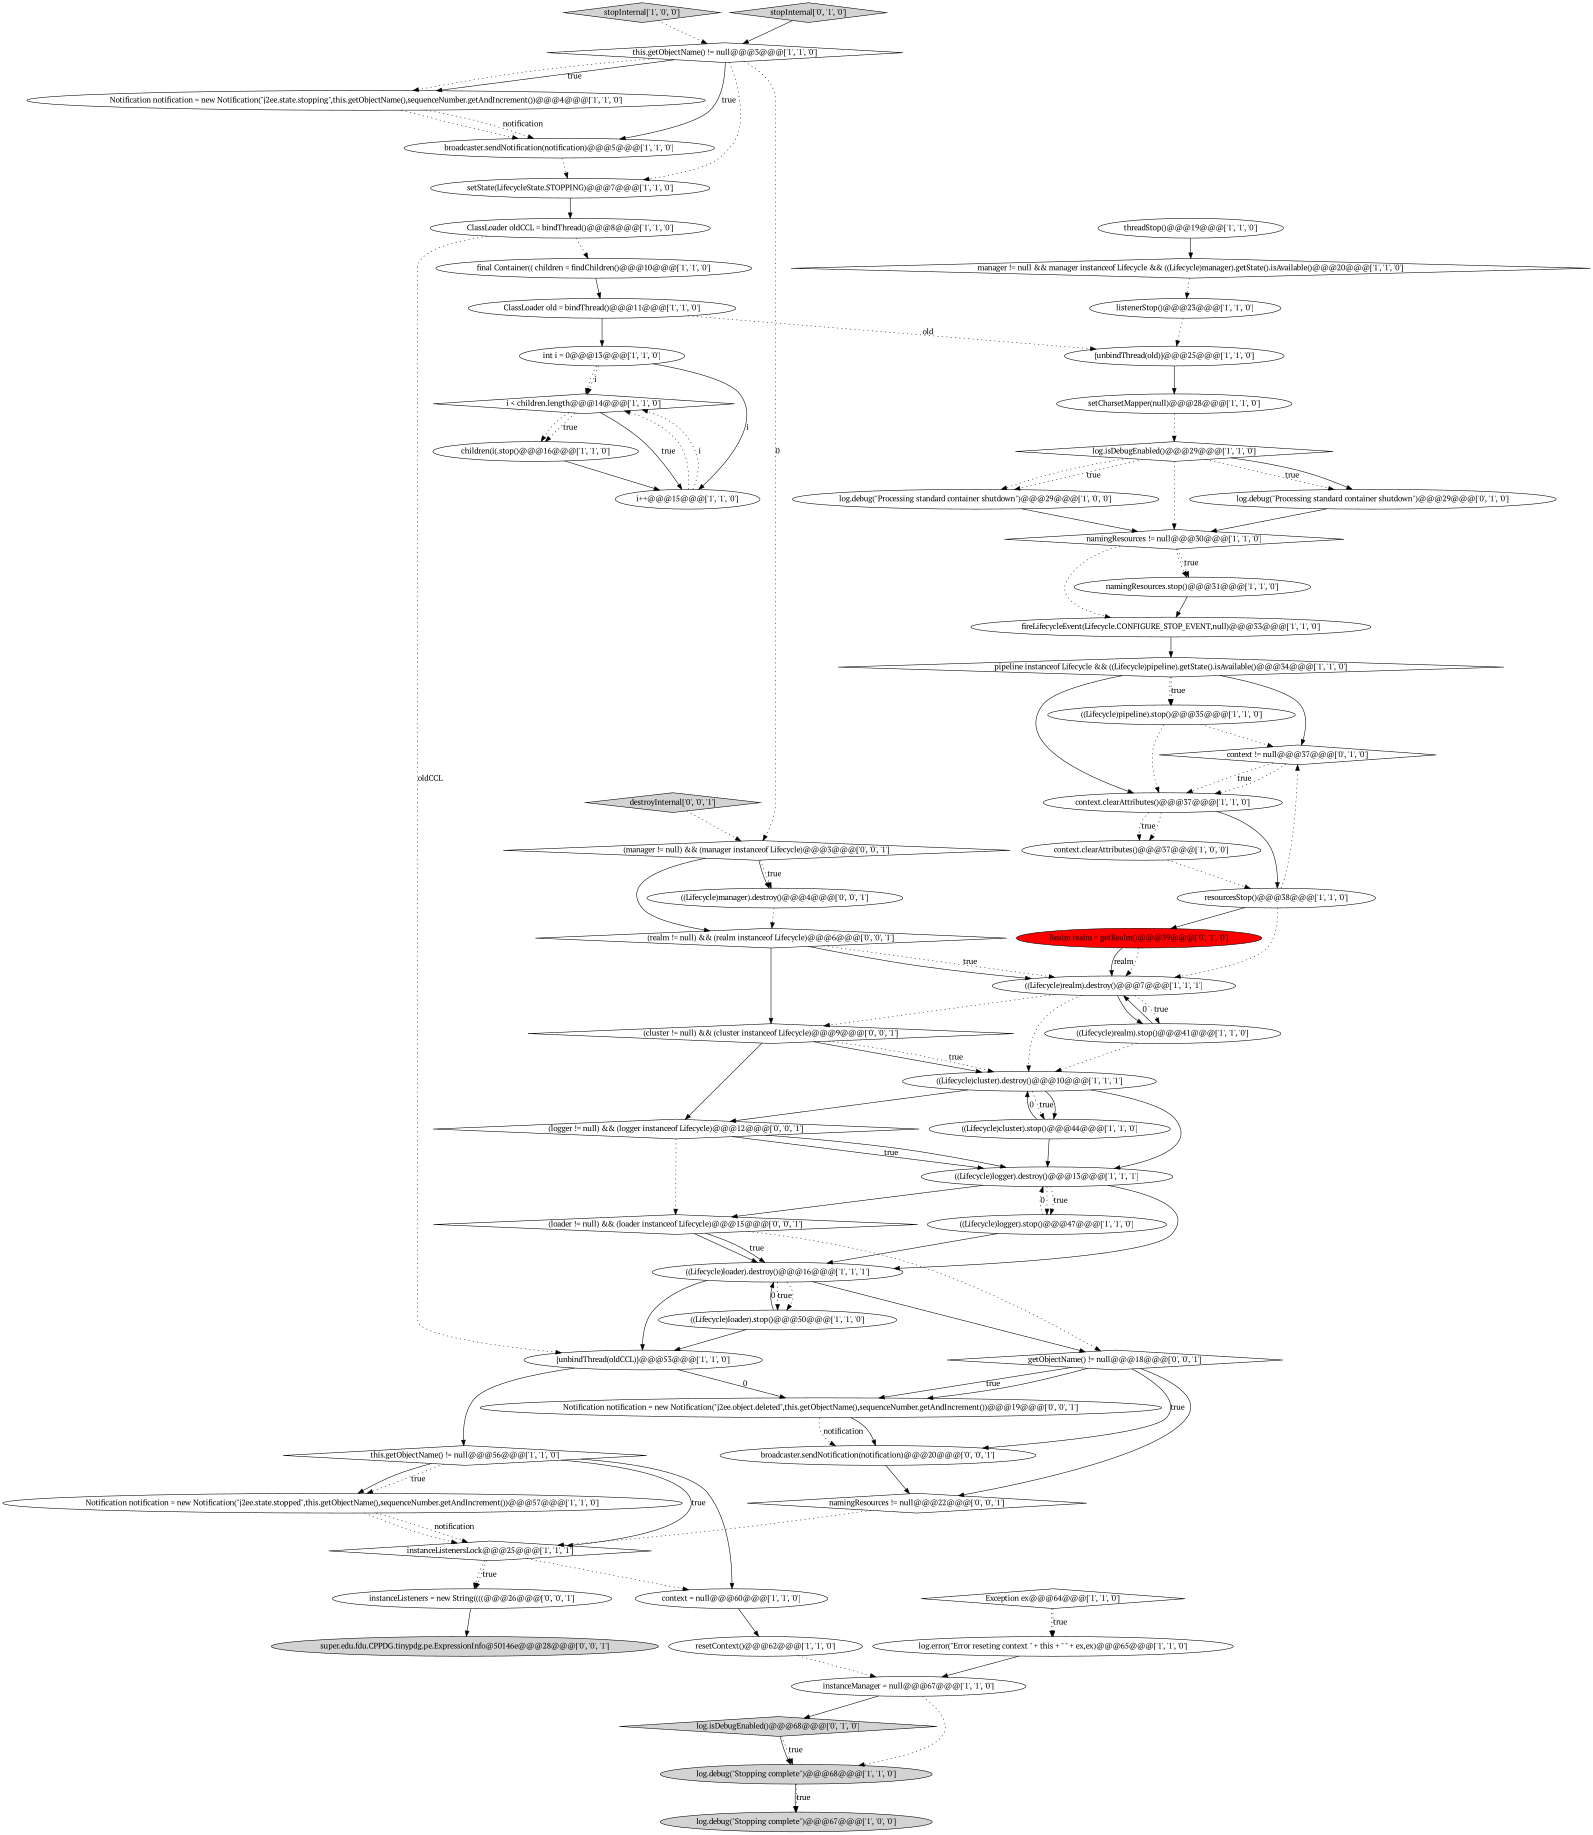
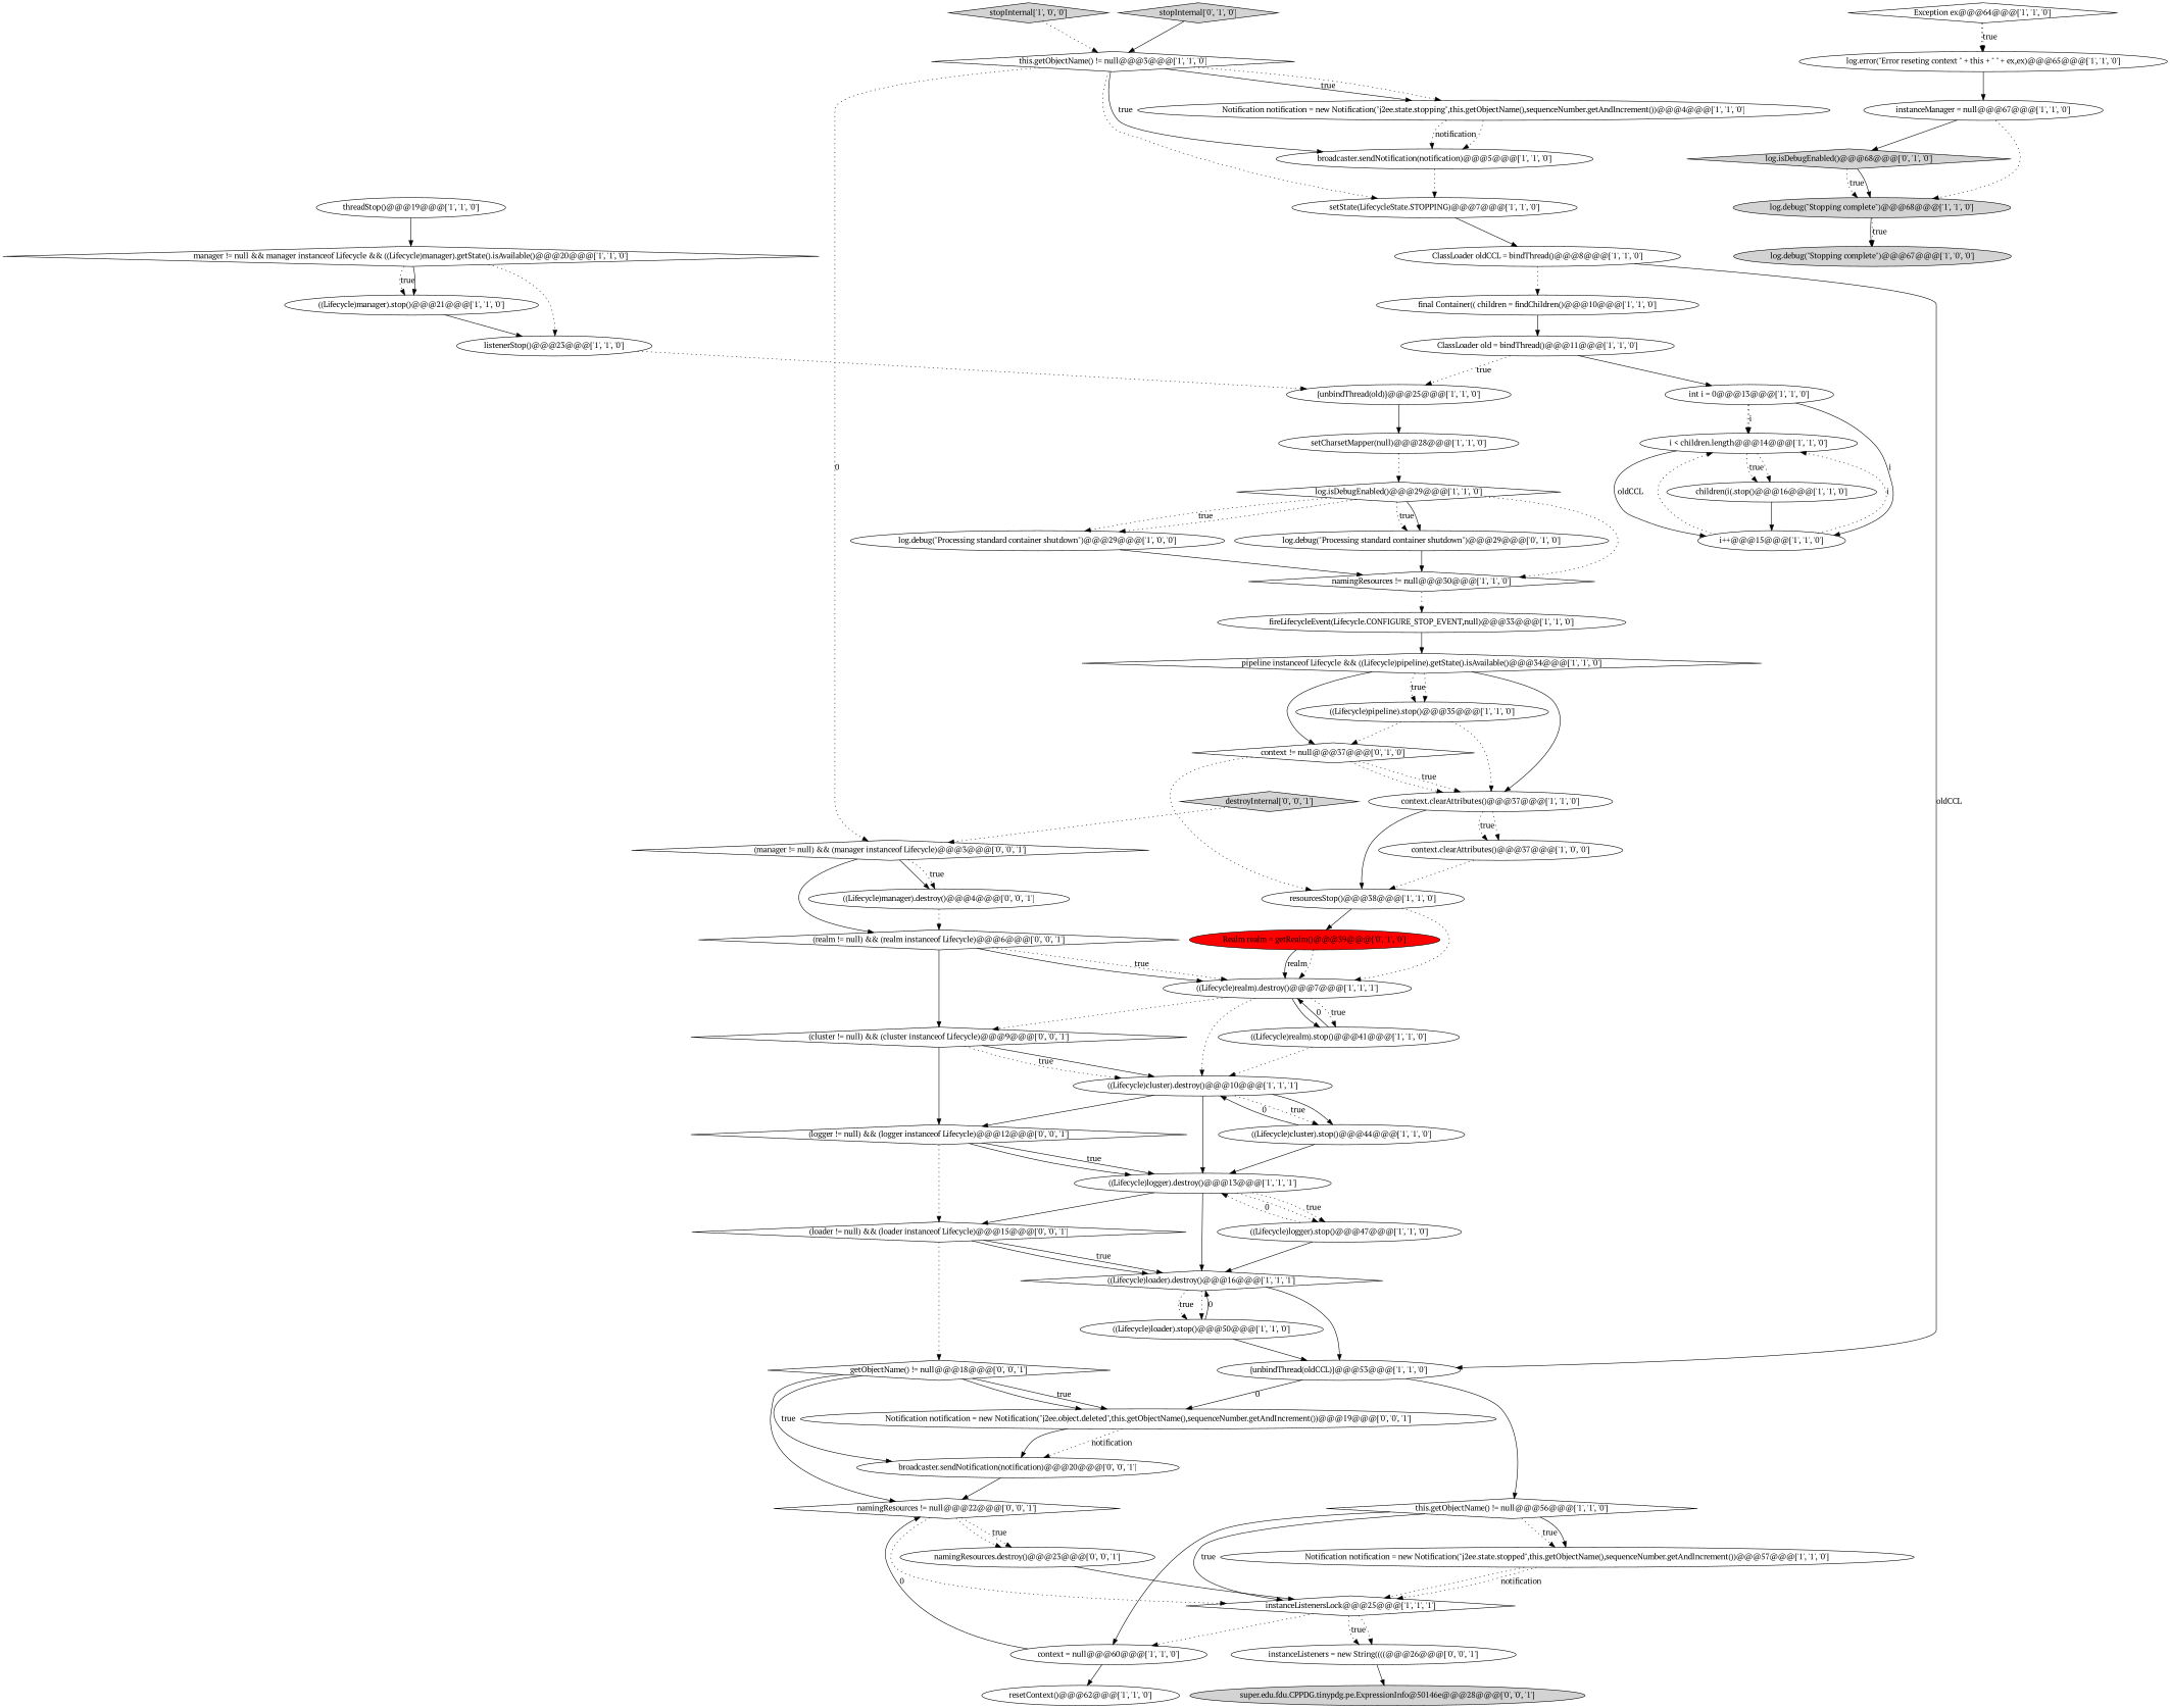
  digraph {
    fontname="PT Serif"
    node [fillcolor=white fontname="PT Serif" shape=ellipse style=filled]
    edge [fontname="PT Serif" style=dotted]
    n1 [fillcolor=red label="Realm realm = getRealm()@@@39@@@['0', '1', '0']"]
    n2 [label="((Lifecycle)realm).destroy()@@@7@@@['1', '1', '1']"]
    n3 [label="((Lifecycle)cluster).destroy()@@@10@@@['1', '1', '1']"]
    n4 [label="(cluster != null) && (cluster instanceof Lifecycle)@@@9@@@['0', '0', '1']" shape=diamond]
    n5 [label="((Lifecycle)realm).stop()@@@41@@@['1', '1', '0']"]
    n6 [label="int i = 0@@@13@@@['1', '1', '0']"]
-   n7 [label="i < children.length@@@14@@@['1', '1', '0']" shape=diamond]
+   n7 [label="i < children.length@@@14@@@['1', '1', '0']"]
    n8 [label="i++@@@15@@@['1', '1', '0']"]
    n9 [label="children(i(.stop()@@@16@@@['1', '1', '0']"]
    n10 [fillcolor=lightgray label="stopInternal['1', '0', '0']" shape=diamond]
    n11 [label="this.getObjectName() != null@@@3@@@['1', '1', '0']" shape=diamond]
    n12 [label="setState(LifecycleState.STOPPING)@@@7@@@['1', '1', '0']"]
    n13 [label="broadcaster.sendNotification(notification)@@@5@@@['1', '1', '0']"]
    n14 [label="(manager != null) && (manager instanceof Lifecycle)@@@3@@@['0', '0', '1']" shape=diamond]
    n15 [label="Notification notification = new Notification(\"j2ee.state.stopping\",this.getObjectName(),sequenceNumber.getAndIncrement())@@@4@@@['1', '1', '0']"]
    n16 [label="broadcaster.sendNotification(notification)@@@20@@@['0', '0', '1']"]
    n17 [label="namingResources != null@@@22@@@['0', '0', '1']" shape=diamond]
    n18 [label="instanceListenersLock@@@25@@@['1', '1', '1']" shape=diamond]
+   n19 [label="namingResources.destroy()@@@23@@@['0', '0', '1']"]
    n20 [label="ClassLoader oldCCL = bindThread()@@@8@@@['1', '1', '0']"]
    n21 [label="(realm != null) && (realm instanceof Lifecycle)@@@6@@@['0', '0', '1']" shape=diamond]
    n22 [label="((Lifecycle)manager).destroy()@@@4@@@['0', '0', '1']"]
    n23 [fillcolor=lightgray label="log.isDebugEnabled()@@@68@@@['0', '1', '0']" shape=diamond]
    n24 [fillcolor=lightgray label="log.debug(\"Stopping complete\")@@@68@@@['1', '1', '0']"]
    n25 [fillcolor=lightgray label="log.debug(\"Stopping complete\")@@@67@@@['1', '0', '0']"]
    n26 [label="instanceManager = null@@@67@@@['1', '1', '0']"]
    n27 [label="Notification notification = new Notification(\"j2ee.object.deleted\",this.getObjectName(),sequenceNumber.getAndIncrement())@@@19@@@['0', '0', '1']"]
    n28 [label="((Lifecycle)logger).destroy()@@@13@@@['1', '1', '1']"]
-   n29 [label="((Lifecycle)loader).destroy()@@@16@@@['1', '1', '1']"]
+   n29 [label="((Lifecycle)loader).destroy()@@@16@@@['1', '1', '1']" shape=diamond]
    n30 [label="((Lifecycle)logger).stop()@@@47@@@['1', '1', '0']"]
    n31 [label="(loader != null) && (loader instanceof Lifecycle)@@@15@@@['0', '0', '1']" shape=diamond]
    n32 [label="{unbindThread(oldCCL)}@@@53@@@['1', '1', '0']"]
    n33 [label="getObjectName() != null@@@18@@@['0', '0', '1']" shape=diamond]
    n34 [label="((Lifecycle)loader).stop()@@@50@@@['1', '1', '0']"]
    n35 [label="log.debug(\"Processing standard container shutdown\")@@@29@@@['1', '0', '0']"]
    n36 [label="namingResources != null@@@30@@@['1', '1', '0']" shape=diamond]
    n37 [label="fireLifecycleEvent(Lifecycle.CONFIGURE_STOP_EVENT,null)@@@33@@@['1', '1', '0']"]
-   n38 [label="namingResources.stop()@@@31@@@['1', '1', '0']"]
    n39 [label="final Container(( children = findChildren()@@@10@@@['1', '1', '0']"]
    n40 [label="ClassLoader old = bindThread()@@@11@@@['1', '1', '0']"]
    n41 [label="{unbindThread(old)}@@@25@@@['1', '1', '0']"]
    n42 [label="log.isDebugEnabled()@@@29@@@['1', '1', '0']" shape=diamond]
    n43 [label="log.debug(\"Processing standard container shutdown\")@@@29@@@['0', '1', '0']"]
    n44 [label="instanceListeners = new String((((@@@26@@@['0', '0', '1']"]
    n45 [label="context = null@@@60@@@['1', '1', '0']"]
    n46 [label="this.getObjectName() != null@@@56@@@['1', '1', '0']" shape=diamond]
    n47 [label="Notification notification = new Notification(\"j2ee.state.stopped\",this.getObjectName(),sequenceNumber.getAndIncrement())@@@57@@@['1', '1', '0']"]
    n48 [label="((Lifecycle)cluster).stop()@@@44@@@['1', '1', '0']"]
    n49 [label="(logger != null) && (logger instanceof Lifecycle)@@@12@@@['0', '0', '1']" shape=diamond]
    n50 [label="((Lifecycle)pipeline).stop()@@@35@@@['1', '1', '0']"]
    n51 [label="context != null@@@37@@@['0', '1', '0']" shape=diamond]
    n52 [label="context.clearAttributes()@@@37@@@['1', '1', '0']"]
    n53 [label="resourcesStop()@@@38@@@['1', '1', '0']"]
    n54 [label="context.clearAttributes()@@@37@@@['1', '0', '0']"]
    n55 [label="pipeline instanceof Lifecycle && ((Lifecycle)pipeline).getState().isAvailable()@@@34@@@['1', '1', '0']" shape=diamond]
    n56 [fillcolor=lightgray label="super.edu.fdu.CPPDG.tinypdg.pe.ExpressionInfo@50146e@@@28@@@['0', '0', '1']"]
    n57 [label="threadStop()@@@19@@@['1', '1', '0']"]
    n58 [label="manager != null && manager instanceof Lifecycle && ((Lifecycle)manager).getState().isAvailable()@@@20@@@['1', '1', '0']" shape=diamond]
    n59 [label="resetContext()@@@62@@@['1', '1', '0']"]
    n60 [fillcolor=lightgray label="destroyInternal['0', '0', '1']" shape=diamond]
    n61 [label="setCharsetMapper(null)@@@28@@@['1', '1', '0']"]
    n62 [label="listenerStop()@@@23@@@['1', '1', '0']"]
+   n63 [label="((Lifecycle)manager).stop()@@@21@@@['1', '1', '0']"]
    n64 [fillcolor=lightgray label="stopInternal['0', '1', '0']" shape=diamond]
    n65 [label="Exception ex@@@64@@@['1', '1', '0']" shape=diamond]
    n66 [label="log.error(\"Error reseting context \" + this + \" \" + ex,ex)@@@65@@@['1', '1', '0']"]
    n1 -> n2 [label=realm style=solid]
    n1 -> n2
    n2 -> n3
    n2 -> n4
    n2 -> n5 [label=true]
    n2 -> n5 [style=solid]
    n3 -> n28 [style=solid]
    n3 -> n48 [label=true]
    n3 -> n48 [style=solid]
    n3 -> n49 [style=solid]
    n4 -> n3 [style=solid]
    n4 -> n3 [label=true]
    n4 -> n49 [style=solid]
    n5 -> n2 [label=0 style=solid]
    n5 -> n3
    n6 -> n7
    n6 -> n7 [label=i]
    n6 -> n8 [label=i style=solid]
-   n7 -> n8 [label=true style=solid]
+   n7 -> n8 [label=oldCCL style=solid]
    n7 -> n9 [label=true]
    n7 -> n9
    n8 -> n7
    n8 -> n7 [label=i]
    n9 -> n8 [style=solid]
    n10 -> n11
    n11 -> n12
    n11 -> n13 [label=true style=solid]
    n11 -> n14 [label=0]
    n11 -> n15 [label=true style=solid]
    n11 -> n15
    n12 -> n20 [style=solid]
    n13 -> n12
    n14 -> n21 [style=solid]
    n14 -> n22 [style=solid]
    n14 -> n22 [label=true]
    n15 -> n13 [label=notification]
    n15 -> n13
    n16 -> n17 [style=solid]
    n17 -> n18
+   n17 -> n19 [label=true]
+   n17 -> n19
    n18 -> n44 [label=true]
    n18 -> n44
    n18 -> n45
-   n20 -> n32 [label=oldCCL]
+   n19 -> n18 [style=solid]
+   n20 -> n32 [label=oldCCL style=solid]
    n20 -> n39
    n21 -> n2 [label=true]
    n21 -> n2 [style=solid]
    n21 -> n4 [style=solid]
    n22 -> n21
    n23 -> n24 [label=true]
    n23 -> n24 [style=solid]
    n24 -> n25 [style=solid]
    n24 -> n25 [label=true]
    n26 -> n23 [style=solid]
    n26 -> n24
    n27 -> n16 [style=solid]
    n27 -> n16 [label=notification]
    n28 -> n29 [style=solid]
    n28 -> n30
    n28 -> n30 [label=true]
    n28 -> n31 [style=solid]
    n29 -> n32 [style=solid]
-   n29 -> n33 [style=solid]
    n29 -> n34 [label=true]
    n29 -> n34
    n30 -> n28 [label=0]
    n30 -> n29 [style=solid]
    n31 -> n29 [style=solid]
    n31 -> n29 [label=true style=solid]
    n31 -> n33
    n32 -> n27 [label=0 style=solid]
    n32 -> n46 [style=solid]
    n33 -> n16 [label=true style=solid]
    n33 -> n17 [style=solid]
    n33 -> n27 [label=true style=solid]
    n33 -> n27 [style=solid]
    n34 -> n29 [label=0 style=solid]
    n34 -> n32 [style=solid]
    n35 -> n36 [style=solid]
    n36 -> n37
-   n36 -> n38
-   n36 -> n38 [label=true]
    n37 -> n55 [style=solid]
-   n38 -> n37 [style=solid]
    n39 -> n40 [style=solid]
    n40 -> n6 [style=solid]
-   n40 -> n41 [label=old]
+   n40 -> n41 [label=true]
    n41 -> n61 [style=solid]
    n42 -> n35 [label=true]
    n42 -> n35
    n42 -> n36
    n42 -> n43 [label=true]
    n42 -> n43 [style=solid]
    n43 -> n36 [style=solid]
    n44 -> n56 [style=solid]
+   n45 -> n17 [label=0 style=solid]
    n45 -> n59 [style=solid]
    n46 -> n18 [label=true style=solid]
    n46 -> n45 [style=solid]
    n46 -> n47 [label=true]
    n46 -> n47 [style=solid]
    n47 -> n18
    n47 -> n18 [label=notification]
    n48 -> n3 [label=0 style=solid]
    n48 -> n28 [style=solid]
    n49 -> n28 [label=true style=solid]
    n49 -> n28 [style=solid]
    n49 -> n31
    n50 -> n51
    n50 -> n52
    n51 -> n52 [label=true]
    n51 -> n52
-   n53 -> n51
+   n51 -> n53
    n52 -> n53 [style=solid]
    n52 -> n54 [label=true]
    n52 -> n54
    n53 -> n1 [style=solid]
    n53 -> n2
    n54 -> n53
    n55 -> n50 [label=true]
    n55 -> n50
    n55 -> n51 [style=solid]
    n55 -> n52 [style=solid]
    n57 -> n58 [style=solid]
    n58 -> n62
-   n59 -> n26
+   n58 -> n63 [label=true]
+   n58 -> n63 [style=solid]
    n60 -> n14
    n61 -> n42
    n62 -> n41
+   n63 -> n62 [style=solid]
    n64 -> n11 [style=solid]
    n65 -> n66
    n65 -> n66 [label=true]
    n66 -> n26 [style=solid]
  }
